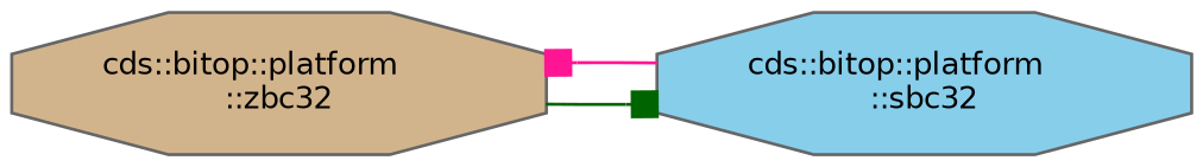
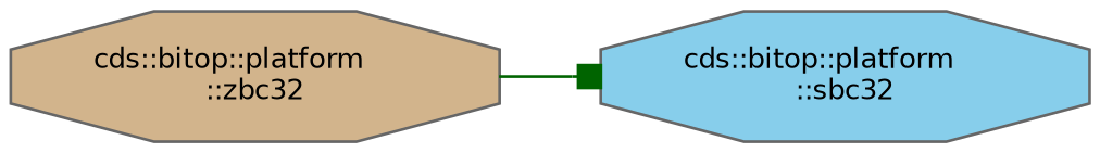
  digraph {
    rankdir=LR
    node [fontname=Helvetica fontsize=10 shape=octagon style=filled]
    edge [fontname=Helvetica fontsize=10 labelfontname=Helvetica labelfontsize=10 style=solid arrowhead=box]
    n1 [color=gray40 fillcolor=tan fontcolor=black height=0.2 label="cds::bitop::platform\l::zbc32" width=0.4]
    n2 [color=grey40 fillcolor=skyblue height=0.2 label="cds::bitop::platform\l::sbc32" width=0.4]
    n1 -> n2 [color=darkgreen]
-   n2 -> n1 [color=deeppink]
  }
